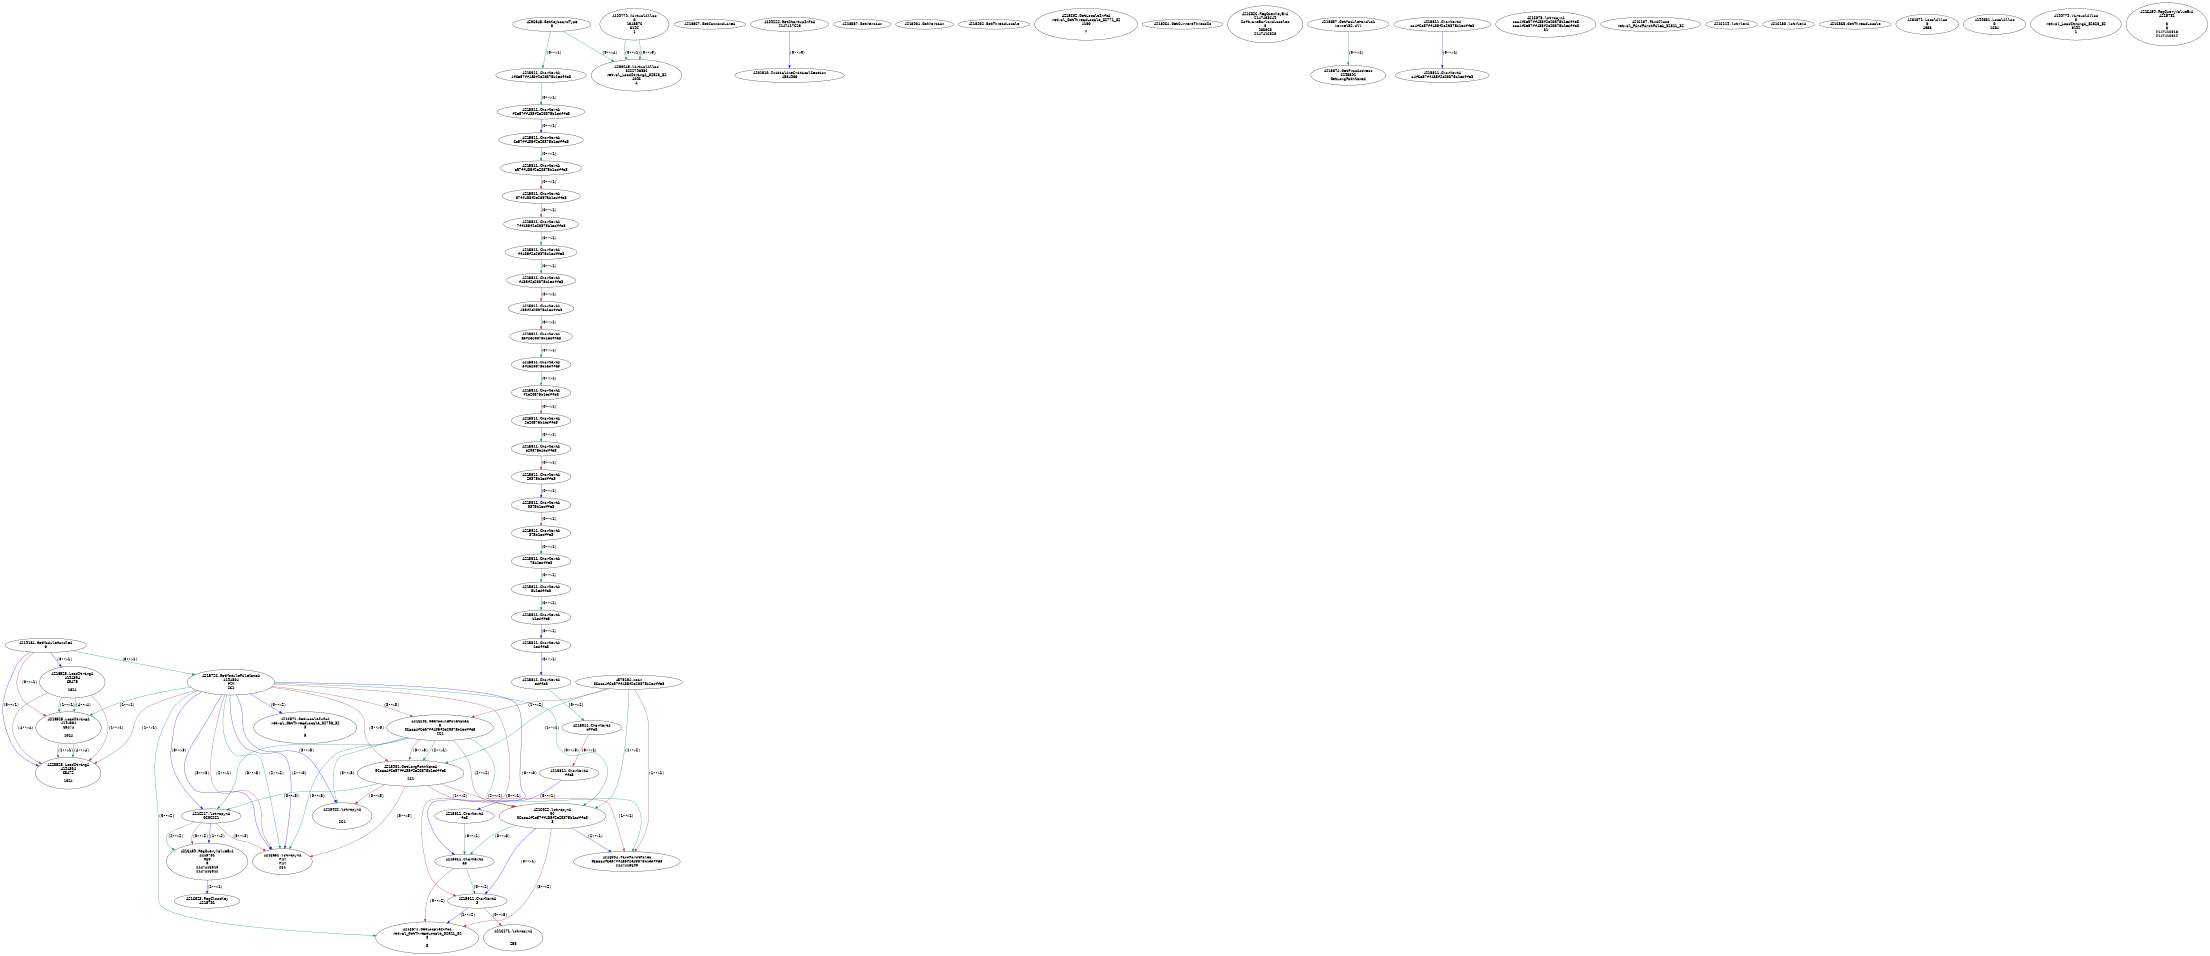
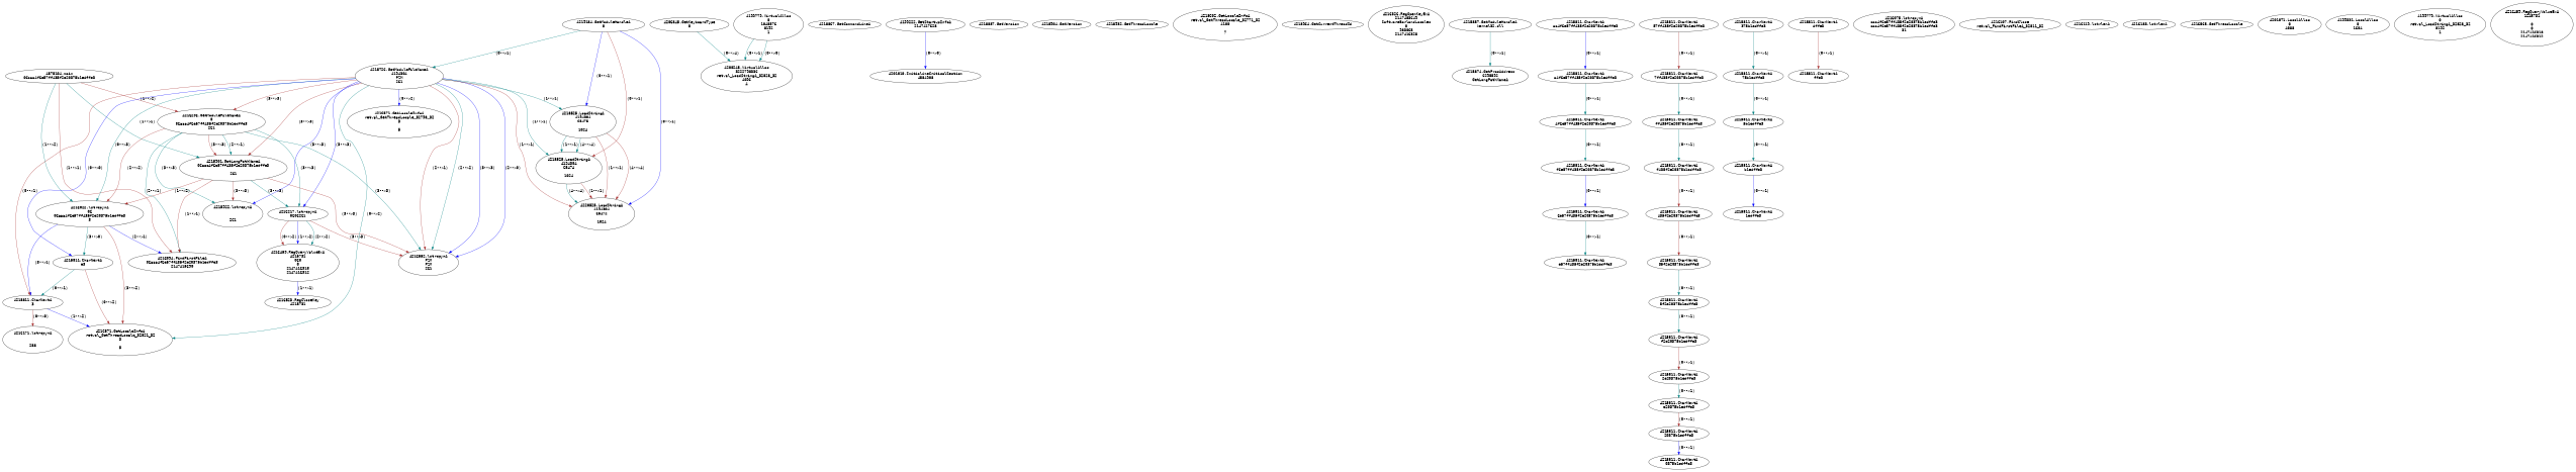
  digraph {
    fontname="DejaVu Sans Mono"
    node [fontname="DejaVu Sans Mono"]
    edge [color=teal fontname="DejaVu Sans Mono"]
    n1 [label="4575104.main\n06aaa4f6e57ff435f2e20375b1edffe3"]
    n2 [label="4216296.GetModuleFileNameA\n0\n06aaa4f6e57ff435f2e20375b1edffe3\n261"]
    n3 [label="4215901.GetLongPathNameA\n06aaa4f6e57ff435f2e20375b1edffe3\n\n261"]
    n4 [label="4216022.lstrcpynA\n06\n06aaa4f6e57ff435f2e20375b1edffe3\n3"]
    n5 [label="4216094.FindFirstFileA\n06aaa4f6e57ff435f2e20375b1edffe3\n2147415690"]
    n6 [label="4216217.lstrcpynA\n0606261"]
    n7 [label="4216552.lstrcpynA\nPZM\nPZM\n261"]
    n8 [label="4215922.lstrcpynA\n\n\n261"]
    n9 [label="4215811.CharNextA\ne3"]
    n10 [label="4215811.CharNextA\n3"]
    n11 [label="4216571.GetLocaleInfoA\nretval_GetThreadLocale_32821_32\n3\n\n5"]
    n12 [label="4219184.GetModuleHandleA\n0"]
    n13 [label="4215726.GetModuleFileNameA\n4194304\nPZM\n261"]
    n14 [label="4218525.LoadStringA\n4194304\n65475\n\n1024"]
    n15 [label="4218525.LoadStringA\n4194304\n65474\n\n1024"]
    n16 [label="4228525.LoadStringA\n4194304\n65472\n\n1024"]
    n17 [label="4216571.GetLocaleInfoA\nretval_GetThreadLocale_32798_32\n3\n\n5"]
    n18 [label="4206845.GetKeyboardType\n0"]
    n19 [label="4200245.VirtualAlloc\n3222798336\nretval_LoadStringA_32828_32\n4096\n4"]
    n20 [label="4218867.GetCommandLineA\n"]
    n21 [label="4199222.GetStartupInfoA\n2147417628"]
    n22 [label="4201010.InitializeCriticalSection\n4584908"]
    n23 [label="4218887.GetVersion\n"]
    n24 [label="4218904.GetVersion\n"]
    n25 [label="4218932.GetThreadLocale\n"]
    n26 [label="4218602.GetLocaleInfoA\nretval_GetThreadLocale_32771_32\n4100\n\n7"]
    n27 [label="4218964.GetCurrentThreadId\n"]
    n28 [label="4216171.lstrcpynA\n\n\n258"]
    n29 [label="4216459.RegQueryValueExA\n4215731\n060\n0\n2147416318\n2147416312"]
    n30 [label="4216326.RegOpenKeyExA\n2147483649\nSoftware\Borland\Locales\n0\n983065\n2147416328"]
    n31 [label="4215857.GetModuleHandleA\nkernel32.dll"]
    n32 [label="4215874.GetProcAddress\n6295592\nGetLongPathNameA"]
    n33 [label="4215811.CharNextA\naa4f6e57ff435f2e20375b1edffe3"]
    n34 [label="4215811.CharNextA\na4f6e57ff435f2e20375b1edffe3"]
    n35 [label="4215811.CharNextA\n4f6e57ff435f2e20375b1edffe3"]
    n36 [label="4215811.CharNextA\nf6e57ff435f2e20375b1edffe3"]
    n37 [label="4215811.CharNextA\n6e57ff435f2e20375b1edffe3"]
    n38 [label="4215811.CharNextA\ne57ff435f2e20375b1edffe3"]
    n39 [label="4215811.CharNextA\n57ff435f2e20375b1edffe3"]
    n40 [label="4215811.CharNextA\n7ff435f2e20375b1edffe3"]
    n41 [label="4215811.CharNextA\nff435f2e20375b1edffe3"]
    n42 [label="4215811.CharNextA\nf435f2e20375b1edffe3"]
    n43 [label="4215811.CharNextA\n435f2e20375b1edffe3"]
    n44 [label="4215811.CharNextA\n35f2e20375b1edffe3"]
    n45 [label="4215811.CharNextA\n5f2e20375b1edffe3"]
    n46 [label="4215811.CharNextA\nf2e20375b1edffe3"]
    n47 [label="4215811.CharNextA\n2e20375b1edffe3"]
    n48 [label="4215811.CharNextA\ne20375b1edffe3"]
    n49 [label="4215811.CharNextA\n20375b1edffe3"]
    n50 [label="4215811.CharNextA\n0375b1edffe3"]
    n51 [label="4215811.CharNextA\n375b1edffe3"]
    n52 [label="4215811.CharNextA\n75b1edffe3"]
    n53 [label="4215811.CharNextA\n5b1edffe3"]
    n54 [label="4215811.CharNextA\nb1edffe3"]
    n55 [label="4215811.CharNextA\n1edffe3"]
-   n56 [label="4215811.CharNextA\nedffe3"]
    n57 [label="4215811.CharNextA\ndffe3"]
    n58 [label="4215811.CharNextA\nffe3"]
-   n59 [label="4215811.CharNextA\nfe3"]
    n60 [label="4216075.lstrcpynA\naaa4f6e57ff435f2e20375b1edffe3\naaa4f6e57ff435f2e20375b1edffe3\n31"]
    n61 [label="4216107.FindClose\nretval_FindFirstFileA_32811_32"]
    n62 [label="4216119.lstrlenA\n"]
    n63 [label="4216183.lstrlenA\n"]
    n64 [label="4216523.RegCloseKey\n4215731"]
    n65 [label="4216565.GetThreadLocale\n"]
-   n66 [label="4281071.LocalAlloc\n0\n4088"]
+   n66 [label="4201071.LocalAlloc\n0\n4088"]
    n67 [label="4199779.VirtualAlloc\n0\n1048576\n8192\n1"]
    n68 [label="4199331.LocalAlloc\n0\n1604"]
    n69 [label="4199779.VirtualAlloc\n0\nretval_LoadStringA_32828_32\n8192\n1"]
-   n70 [label="4216459.RegQueryValueExA\n4215731\n\n0\n0\n2147416318\n2147416312"]
+   n70 [label="4216459.RegQueryValueExA\n1215731\n\n0\n0\n2147416318\n2147416312"]
    n1 -> n2 [color=brown label="(1-->2)"]
    n1 -> n3 [label="(1-->1)"]
    n1 -> n4 [label="(1-->2)"]
    n1 -> n5 [color=brown label="(1-->1)"]
    n2 -> n3 [label="(2-->1)"]
    n2 -> n3 [color=brown label="(3-->3)"]
    n2 -> n4 [color=brown label="(2-->2)"]
    n2 -> n5 [label="(2-->1)"]
    n2 -> n6 [label="(3-->3)"]
    n2 -> n7 [label="(3-->3)"]
    n2 -> n8 [label="(3-->3)"]
    n3 -> n4 [color=brown label="(1-->2)"]
    n3 -> n5 [color=brown label="(1-->1)"]
    n3 -> n6 [label="(3-->3)"]
    n3 -> n7 [color=brown label="(3-->3)"]
    n3 -> n8 [color=brown label="(3-->3)"]
    n4 -> n5 [color=blue label="(2-->1)"]
    n4 -> n9 [label="(3-->0)"]
    n4 -> n10 [color=blue label="(3-->1)"]
    n4 -> n11 [color=brown label="(3-->2)"]
    n6 -> n7 [color=brown label="(3-->3)"]
    n6 -> n29 [color=blue label="(1-->2)"]
    n6 -> n29 [label="(2-->2)"]
    n6 -> n29 [color=brown label="(0-->2)"]
    n9 -> n10 [label="(0-->1)"]
    n9 -> n11 [color=brown label="(0-->2)"]
    n10 -> n11 [color=blue label="(1-->2)"]
    n10 -> n28 [color=brown label="(0-->0)"]
    n12 -> n13 [label="(0-->1)"]
    n12 -> n14 [color=blue label="(0-->1)"]
    n12 -> n15 [color=brown label="(0-->1)"]
    n12 -> n16 [color=blue label="(0-->1)"]
    n13 -> n2 [color=brown label="(3-->3)"]
    n13 -> n3 [color=brown label="(3-->3)"]
    n13 -> n4 [label="(0-->3)"]
    n13 -> n6 [color=blue label="(3-->3)"]
    n13 -> n7 [color=brown label="(2-->1)"]
    n13 -> n7 [label="(2-->2)"]
    n13 -> n7 [color=blue label="(3-->3)"]
    n13 -> n7 [color=blue label="(2-->0)"]
    n13 -> n8 [color=blue label="(3-->3)"]
    n13 -> n9 [color=blue label="(0-->0)"]
    n13 -> n10 [color=brown label="(0-->1)"]
    n13 -> n11 [label="(0-->2)"]
+   n13 -> n14 [label="(1-->1)"]
    n13 -> n15 [label="(1-->1)"]
    n13 -> n16 [color=brown label="(1-->1)"]
    n13 -> n17 [color=blue label="(0-->2)"]
    n14 -> n15 [label="(1-->1)"]
    n14 -> n15 [label="(4-->4)"]
    n14 -> n16 [color=brown label="(1-->1)"]
    n14 -> n16 [color=brown label="(4-->4)"]
    n15 -> n16 [color=brown label="(1-->1)"]
    n15 -> n16 [label="(4-->4)"]
    n18 -> n19 [label="(0-->4)"]
    n21 -> n22 [color=blue label="(0-->0)"]
    n29 -> n64 [color=blue label="(1-->1)"]
    n31 -> n32 [label="(0-->1)"]
    n33 -> n34 [color=blue label="(0-->1)"]
-   n18 -> n35 [label="(0-->1)"]
+   n34 -> n35 [label="(0-->1)"]
    n35 -> n36 [label="(0-->1)"]
    n36 -> n37 [color=blue label="(0-->1)"]
    n37 -> n38 [label="(0-->1)"]
-   n38 -> n39 [color=brown label="(0-->1)"]
    n39 -> n40 [color=brown label="(0-->1)"]
    n40 -> n41 [label="(0-->1)"]
    n41 -> n42 [label="(0-->1)"]
    n42 -> n43 [color=brown label="(0-->1)"]
    n43 -> n44 [color=brown label="(0-->1)"]
    n44 -> n45 [label="(0-->1)"]
    n45 -> n46 [label="(0-->1)"]
    n46 -> n47 [color=brown label="(0-->1)"]
    n47 -> n48 [label="(0-->1)"]
    n48 -> n49 [color=brown label="(0-->1)"]
    n49 -> n50 [color=blue label="(0-->1)"]
-   n50 -> n51 [color=brown label="(0-->1)"]
    n51 -> n52 [label="(0-->1)"]
    n52 -> n53 [label="(0-->1)"]
    n53 -> n54 [label="(0-->1)"]
    n54 -> n55 [color=blue label="(0-->1)"]
-   n55 -> n56 [color=blue label="(0-->1)"]
-   n56 -> n57 [label="(0-->1)"]
    n57 -> n58 [color=brown label="(0-->1)"]
-   n58 -> n59 [color=blue label="(0-->1)"]
-   n59 -> n9 [label="(0-->1)"]
    n67 -> n19 [label="(0-->1)"]
    n67 -> n19 [label="(0-->0)"]
  }
